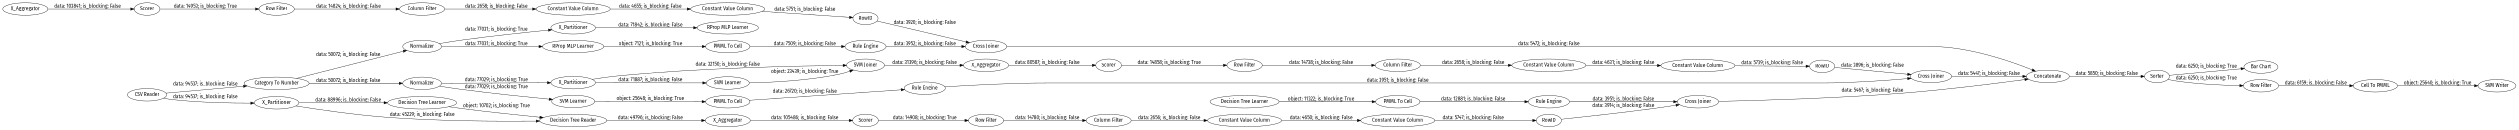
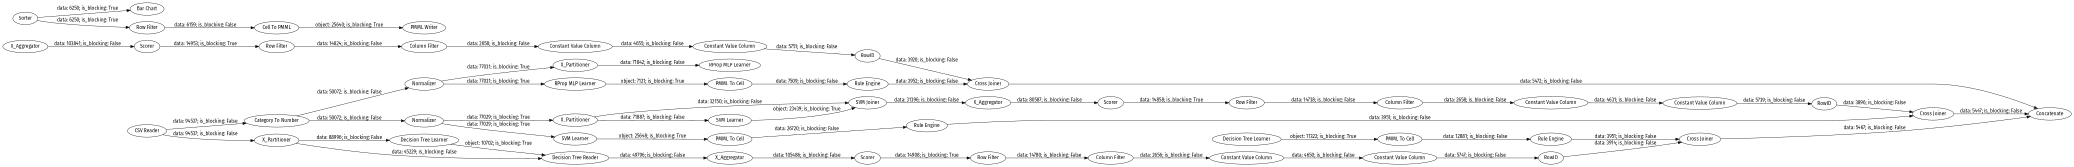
  digraph {
    fontname="Fira Sans"
    rankdir=LR
    node [fontname="Fira Sans"]
    edge [fontname="Fira Sans"]
    n1 [label="Constant Value Column"]
    n2 [label=RowID]
    n3 [label="Cross Joiner"]
    n4 [label="Constant Value Column"]
    n5 [label="Constant Value Column"]
    n6 [label=RowID]
    n7 [label=Concatenate]
    n8 [label=Sorter]
    n9 [label="Bar Chart"]
    n10 [label="Row Filter"]
    n11 [label=Scorer]
    n12 [label="Row Filter"]
    n13 [label="Column Filter"]
    n14 [label="RProp MLP Learner"]
    n15 [label="PMML To Cell"]
    n16 [label="Rule Engine"]
    n17 [label="Row Filter"]
    n18 [label="Column Filter"]
    n19 [label="Constant Value Column"]
    n20 [label="Decision Tree Learner"]
    n21 [label="PMML To Cell"]
    n22 [label="Rule Engine"]
    n23 [label=X_Aggregator]
    n24 [label=Scorer]
    n25 [label="Row Filter"]
    n26 [label=X_Partitioner]
    n27 [label="SVM Learner"]
    n28 [label="SVM Joiner"]
    n29 [label=X_Aggregator]
    n30 [label=Scorer]
    n31 [label="Rule Engine"]
    n32 [label=X_Partitioner]
    n33 [label="RProp MLP Learner"]
    n34 [label=RowID]
    n35 [label="Cross Joiner"]
    n36 [label=Normalizer]
    n37 [label="SVM Learner"]
    n38 [label="PMML To Cell"]
    n39 [label="Decision Tree Reader"]
    n40 [label=X_Aggregator]
    n41 [label="Cross Joiner"]
-   n42 [label="SVM Writer"]
+   n42 [label="PMML Writer"]
    n43 [label=Normalizer]
    n44 [label="Column Filter"]
    n45 [label=X_Partitioner]
    n46 [label="Decision Tree Learner"]
    n47 [label="Category To Number"]
    n48 [label="Constant Value Column"]
    n49 [label="Constant Value Column"]
    n50 [label="CSV Reader"]
    n51 [label="Cell To PMML"]
    n1 -> n2 [label="data: 5739; is_blocking: False"]
    n2 -> n3 [label="data: 3896; is_blocking: False"]
    n3 -> n7 [label="data: 5447; is_blocking: False"]
    n4 -> n5 [label="data: 4650; is_blocking: False"]
    n5 -> n6 [label="data: 5747; is_blocking: False"]
    n6 -> n41 [label="data: 3914; is_blocking: False"]
-   n7 -> n8 [label="data: 5850; is_blocking: False"]
    n8 -> n9 [label="data: 6250; is_blocking: True"]
    n8 -> n10 [label="data: 6250; is_blocking: True"]
    n10 -> n51 [label="data: 6159; is_blocking: False"]
    n11 -> n12 [label="data: 14908; is_blocking: True"]
    n12 -> n13 [label="data: 14780; is_blocking: False"]
    n13 -> n4 [label="data: 2656; is_blocking: False"]
    n14 -> n15 [label="object: 7121; is_blocking: True"]
    n15 -> n16 [label="data: 7509; is_blocking: False"]
    n16 -> n35 [label="data: 3952; is_blocking: False"]
    n17 -> n18 [label="data: 14738; is_blocking: False"]
    n18 -> n19 [label="data: 2658; is_blocking: False"]
    n19 -> n1 [label="data: 4631; is_blocking: False"]
    n20 -> n21 [label="object: 11322; is_blocking: True"]
    n21 -> n22 [label="data: 12881; is_blocking: False"]
    n22 -> n41 [label="data: 3951; is_blocking: False"]
    n23 -> n24 [label="data: 103841; is_blocking: False"]
    n24 -> n25 [label="data: 14953; is_blocking: True"]
    n25 -> n44 [label="data: 14824; is_blocking: False"]
    n26 -> n27 [label="data: 71887; is_blocking: False"]
    n26 -> n28 [label="data: 32150; is_blocking: False"]
    n27 -> n28 [label="object: 23439; is_blocking: True"]
    n28 -> n29 [label="data: 31396; is_blocking: False"]
    n29 -> n30 [label="data: 80587; is_blocking: False"]
    n30 -> n17 [label="data: 14858; is_blocking: True"]
    n31 -> n3 [label="data: 3951; is_blocking: False"]
    n32 -> n33 [label="data: 71842; is_blocking: False"]
    n34 -> n35 [label="data: 3920; is_blocking: False"]
    n35 -> n7 [label="data: 5472; is_blocking: False"]
    n36 -> n26 [label="data: 77029; is_blocking: True"]
    n36 -> n37 [label="data: 77029; is_blocking: True"]
    n37 -> n38 [label="object: 25648; is_blocking: True"]
    n38 -> n31 [label="data: 26720; is_blocking: False"]
    n39 -> n40 [label="data: 49796; is_blocking: False"]
    n40 -> n11 [label="data: 105486; is_blocking: False"]
    n41 -> n7 [label="data: 5467; is_blocking: False"]
    n43 -> n14 [label="data: 77031; is_blocking: True"]
    n43 -> n32 [label="data: 77031; is_blocking: True"]
    n44 -> n48 [label="data: 2658; is_blocking: False"]
    n45 -> n39 [label="data: 45229; is_blocking: False"]
    n45 -> n46 [label="data: 88996; is_blocking: False"]
    n46 -> n39 [label="object: 10702; is_blocking: True"]
    n47 -> n36 [label="data: 50072; is_blocking: False"]
    n47 -> n43 [label="data: 50072; is_blocking: False"]
    n48 -> n49 [label="data: 4655; is_blocking: False"]
    n49 -> n34 [label="data: 5751; is_blocking: False"]
    n50 -> n45 [label="data: 94537; is_blocking: False"]
    n50 -> n47 [label="data: 94537; is_blocking: False"]
    n51 -> n42 [label="object: 25640; is_blocking: True"]
  }
